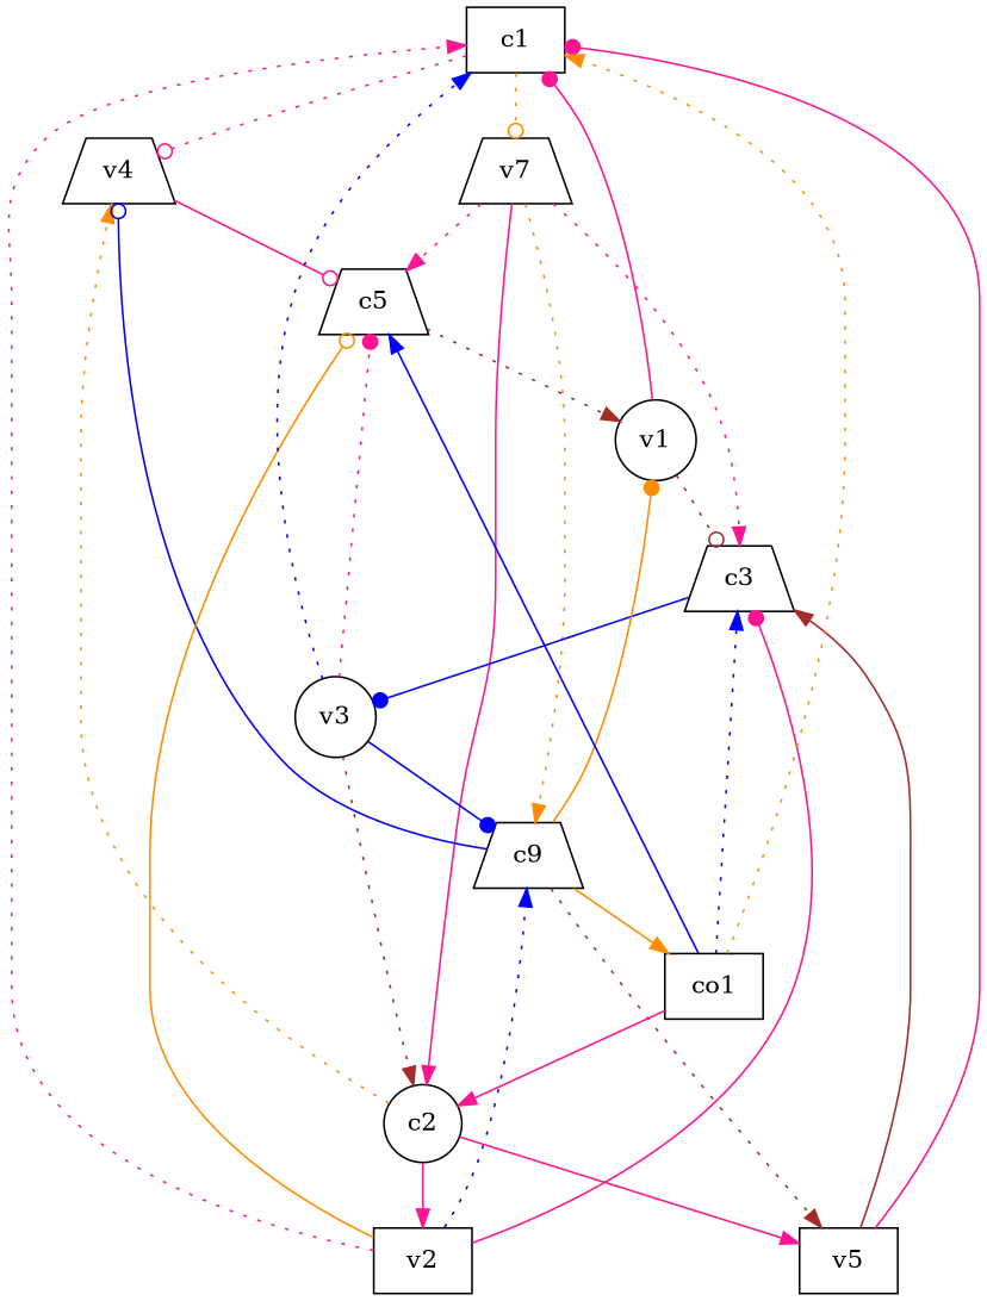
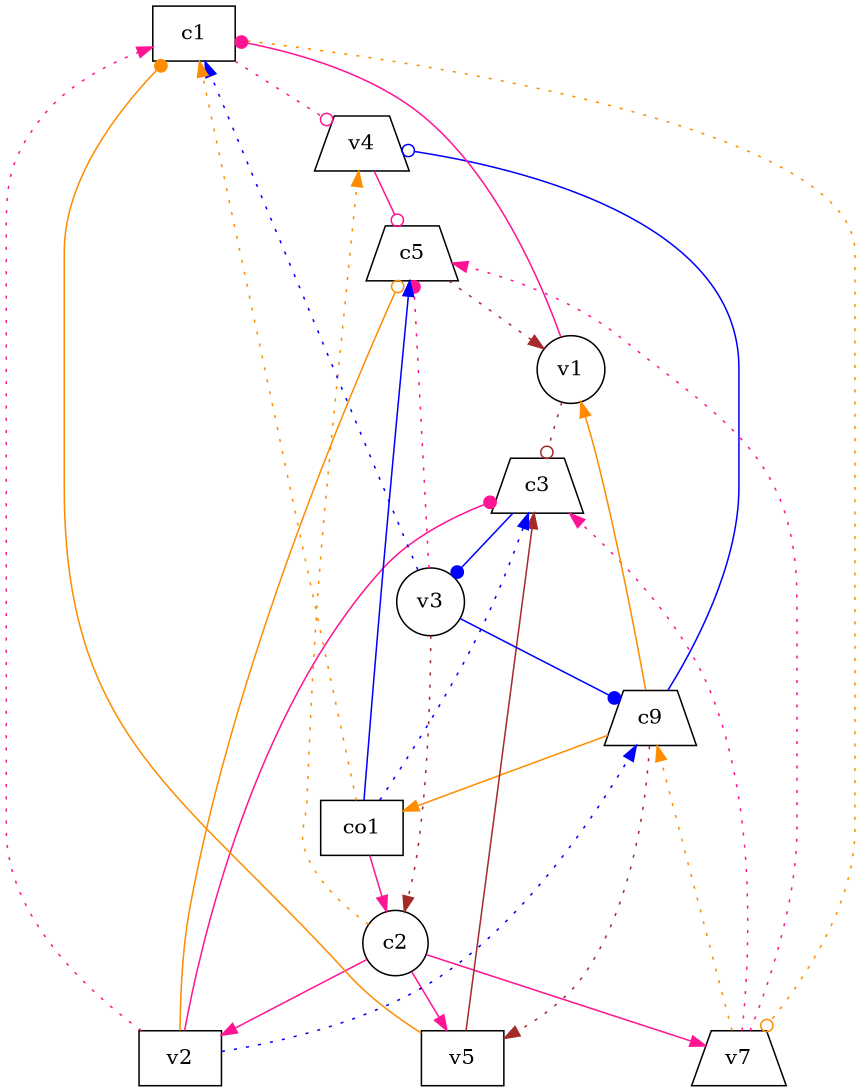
  strict digraph {
    node [shape=trapezium]
    edge [arrowhead=normal color=deeppink style=dotted weight=1]
    c1 [shape=box]
    v4
    v7
    c5
    c2 [shape=circle]
    c3
    n7 [label=c9]
    v2 [shape=box]
    v5 [shape=box]
    v3 [shape=circle]
    v1 [shape=circle]
    co1 [shape=box]
    c1 -> v4 [arrowhead=odot]
    c1 -> v7 [arrowhead=odot color=darkorange]
    v4 -> c5 [arrowhead=odot style=solid]
    v7 -> c5
-   v7 -> c2 [style=solid]
+   c2 -> v7 [style=solid]
    v7 -> c3
    v7 -> n7 [color=darkorange]
    c5 -> v1 [color=brown]
    c2 -> v4 [color=darkorange]
    c2 -> v2 [style=solid]
    c2 -> v5 [style=solid]
    c3 -> v3 [arrowhead=dot color=blue style=solid]
    n7 -> v4 [arrowhead=odot color=blue style=solid]
    n7 -> v5 [color=brown]
-   n7 -> v1 [arrowhead=dot color=darkorange style=solid]
+   n7 -> v1 [color=darkorange style=solid]
    n7 -> co1 [color=darkorange style=solid]
    v2 -> c1
    v2 -> c5 [arrowhead=odot color=darkorange style=solid]
    v2 -> c3 [arrowhead=dot style=solid]
    v2 -> n7 [color=blue]
-   v5 -> c1 [arrowhead=dot style=solid]
+   v5 -> c1 [arrowhead=dot color=darkorange style=solid]
    v5 -> c3 [color=brown style=solid]
    v3 -> c1 [color=blue]
    v3 -> c5 [arrowhead=dot]
    v3 -> c2 [color=brown]
    v3 -> n7 [arrowhead=dot color=blue style=solid]
    v1 -> c1 [arrowhead=dot style=solid]
    v1 -> c3 [arrowhead=odot color=brown]
    co1 -> c1 [color=darkorange]
    co1 -> c5 [color=blue style=solid]
    co1 -> c2 [style=solid]
    co1 -> c3 [color=blue]
  }
